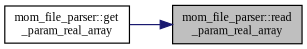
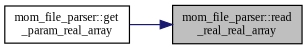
  digraph {
    rankdir=RL
    fontname="Liberation Serif"
    node [color=black fontname="Liberation Serif" fontsize=10 shape=record style=filled]
-   n1 [fillcolor=grey75 fontcolor=black height=0.2 label="mom_file_parser::read\l_param_real_array" width=0.4]
+   n1 [fillcolor=grey75 fontcolor=black height=0.2 label="mom_file_parser::read\l_real_real_array" width=0.4]
    n2 [fillcolor=white height=0.2 label="mom_file_parser::get\l_param_real_array" width=0.4]
    n1 -> n2 [color=midnightblue dir=back fontname="Liberation Serif" fontsize=10 labelfontname=Helvetica labelfontsize=10 style=solid]
  }
